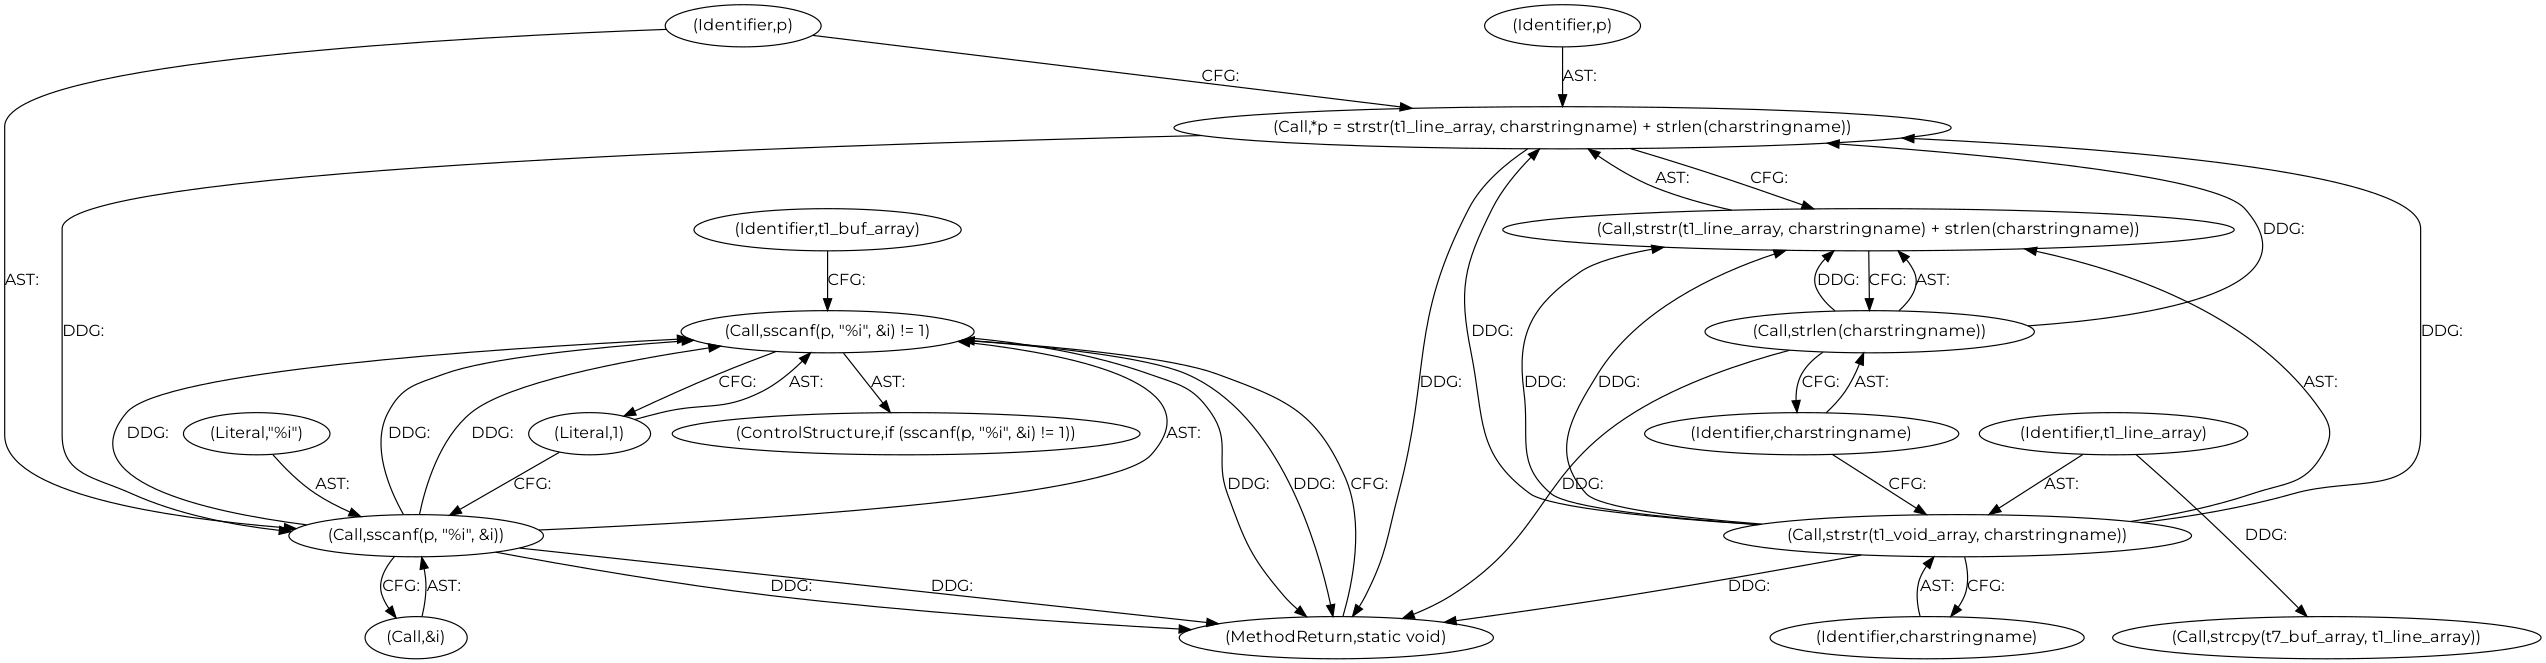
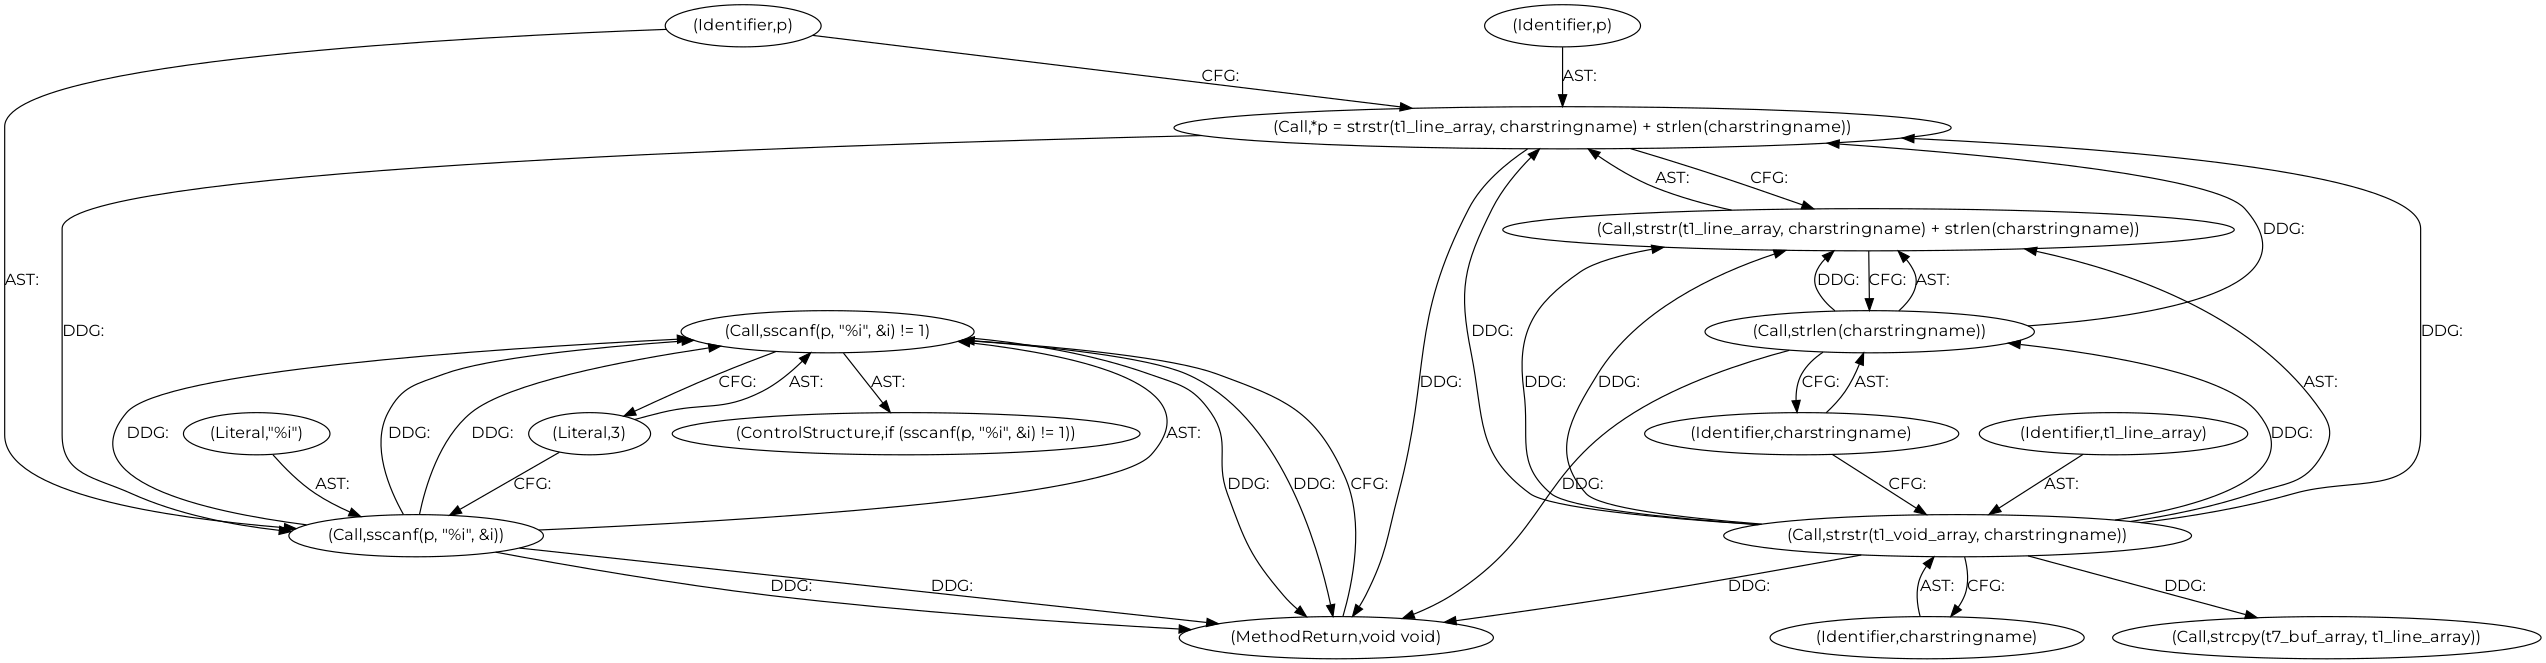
  digraph {
    fontname=Montserrat
    node [fontname=Montserrat]
    edge [fontname=Montserrat]
    n1 [label="(Call,sscanf(p, \"%i\", &i) != 1)"]
-   n2 [label="(MethodReturn,static void)"]
-   n3 [label="(Literal,1)"]
+   n2 [label="(MethodReturn,void void)"]
+   n3 [label="(Literal,3)"]
    n4 [label="(ControlStructure,if (sscanf(p, \"%i\", &i) != 1))"]
    n5 [label="(Call,sscanf(p, \"%i\", &i))"]
-   n6 [label="(Call,&i)"]
    n7 [label="(Call,*p = strstr(t1_line_array, charstringname) + strlen(charstringname))"]
    n8 [label="(Call,strstr(t1_line_array, charstringname) + strlen(charstringname))"]
    n9 [label="(Call,strlen(charstringname))"]
    n10 [label="(Call,strstr(t1_void_array, charstringname))"]
    n11 [label="(Identifier,charstringname)"]
    n12 [label="(Call,strcpy(t7_buf_array, t1_line_array))"]
    n13 [label="(Identifier,charstringname)"]
    n14 [label="(Identifier,t1_line_array)"]
    n15 [label="(Identifier,p)"]
    n16 [label="(Identifier,p)"]
    n17 [label="(Literal,\"%i\")"]
-   n18 [label="(Identifier,t1_buf_array)"]
    n1 -> n2 [label="DDG: "]
    n1 -> n2 [label="DDG: "]
    n1 -> n3 [label="CFG: "]
    n1 -> n4 [label="AST: "]
    n2 -> n1 [label="CFG: "]
    n3 -> n1 [label="AST: "]
    n3 -> n5 [label="CFG: "]
    n5 -> n1 [label="AST: "]
    n5 -> n1 [label="DDG: "]
    n5 -> n1 [label="DDG: "]
    n5 -> n1 [label="DDG: "]
    n5 -> n2 [label="DDG: "]
    n5 -> n2 [label="DDG: "]
-   n5 -> n6 [label="CFG: "]
-   n6 -> n5 [label="AST: "]
    n7 -> n2 [label="DDG: "]
    n7 -> n5 [label="DDG: "]
    n7 -> n8 [label="CFG: "]
    n8 -> n7 [label="AST: "]
    n8 -> n9 [label="CFG: "]
    n9 -> n2 [label="DDG: "]
    n9 -> n7 [label="DDG: "]
    n9 -> n8 [label="AST: "]
    n9 -> n8 [label="DDG: "]
    n9 -> n13 [label="CFG: "]
    n10 -> n2 [label="DDG: "]
    n10 -> n7 [label="DDG: "]
    n10 -> n7 [label="DDG: "]
    n10 -> n8 [label="AST: "]
    n10 -> n8 [label="DDG: "]
    n10 -> n8 [label="DDG: "]
+   n10 -> n9 [label="DDG: "]
    n10 -> n11 [label="CFG: "]
-   n14 -> n12 [label="DDG: "]
+   n10 -> n12 [label="DDG: "]
    n11 -> n10 [label="AST: "]
    n13 -> n9 [label="AST: "]
    n13 -> n10 [label="CFG: "]
    n14 -> n10 [label="AST: "]
    n15 -> n7 [label="AST: "]
    n16 -> n5 [label="AST: "]
    n16 -> n7 [label="CFG: "]
    n17 -> n5 [label="AST: "]
-   n18 -> n1 [label="CFG: "]
  }
